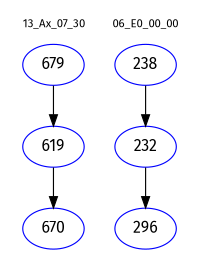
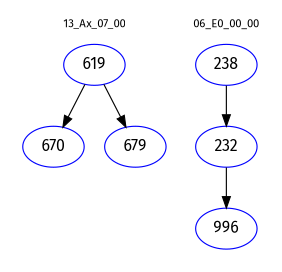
  digraph {
    fontname="Fira Sans"
    node [color=blue fontname="Fira Sans"]
    edge [color=black fontname="Fira Sans"]
    n1 [label=670]
    n2 [label=619]
    n3 [label=679]
    n4 [label=238]
    n5 [label=232]
-   n6 [label=296]
+   n6 [label=996]
    subgraph cluster_1 {
      color=white
      fontsize=10
-     label="13_Ax_07_30"
+     label="13_Ax_07_00"
      n1
      n2
      n3
    }
    subgraph cluster_2 {
      color=white
      fontsize=10
      label="06_E0_00_00"
      n4
      n5
      n6
    }
    n2 -> n1
-   n3 -> n2
+   n2 -> n3
    n4 -> n5
    n5 -> n6
  }
